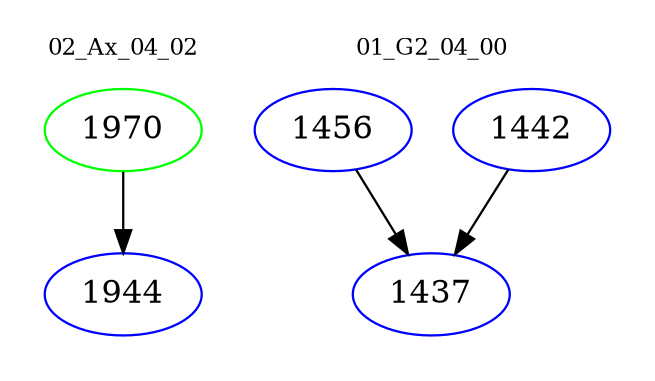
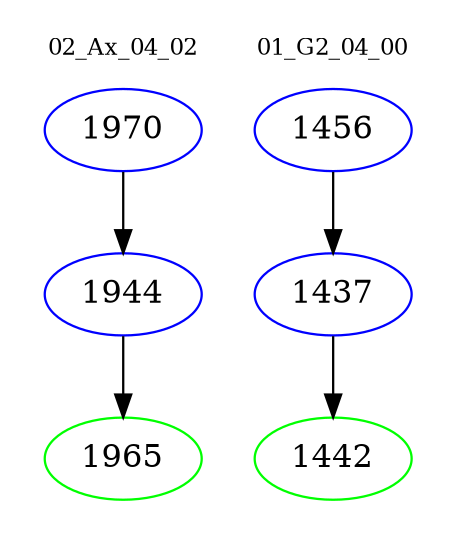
  digraph {
    node [color=green]
    edge [color=black]
-   n1 [label=1970]
+   n1 [color=blue label=1970]
    n2 [color=blue label=1944]
-   n4 [color=blue label=1442]
+   n3 [label=1965]
+   n4 [label=1442]
    n5 [color=blue label=1437]
    n6 [color=blue label=1456]
    subgraph cluster_1 {
      color=white
      fontsize=10
      label="02_Ax_04_02"
      n1
      n2
+     n3
    }
    subgraph cluster_2 {
      color=white
      fontsize=10
      label="01_G2_04_00"
      n4
      n5
      n6
    }
    n1 -> n2
-   n4 -> n5
+   n2 -> n3
+   n5 -> n4
    n6 -> n5
  }
